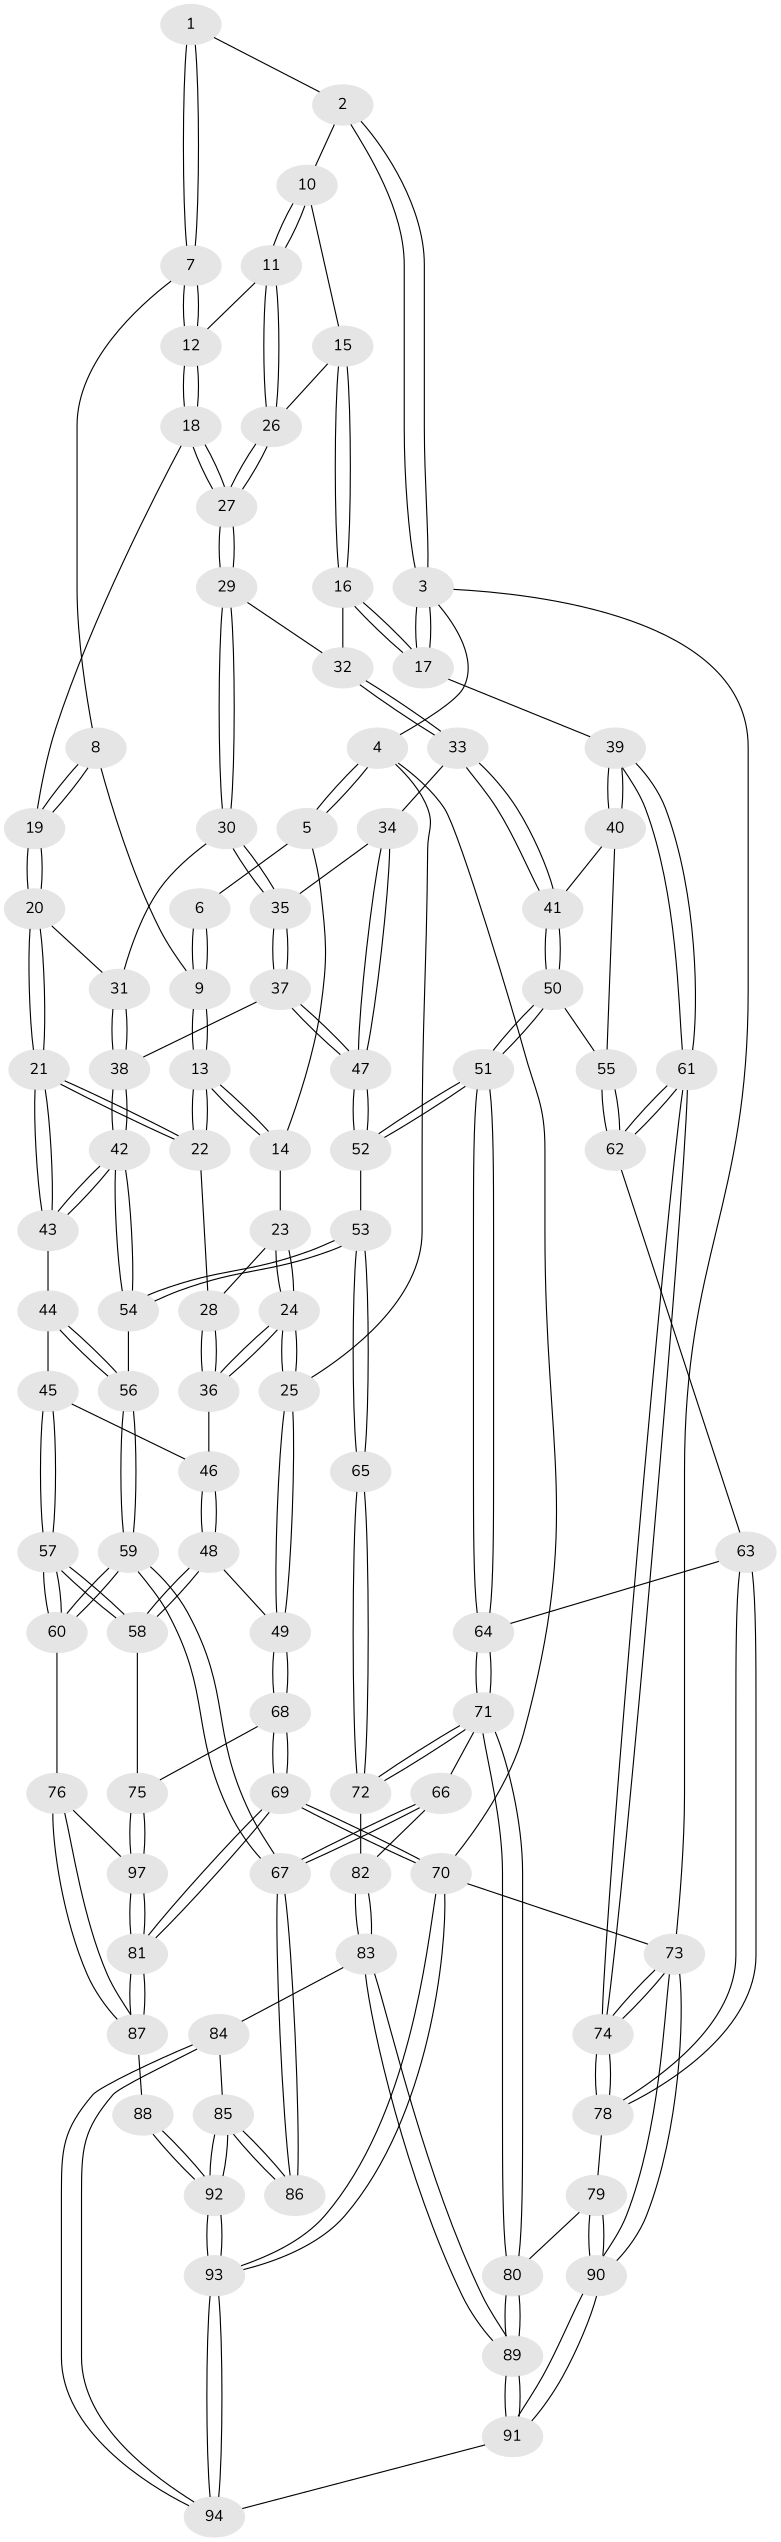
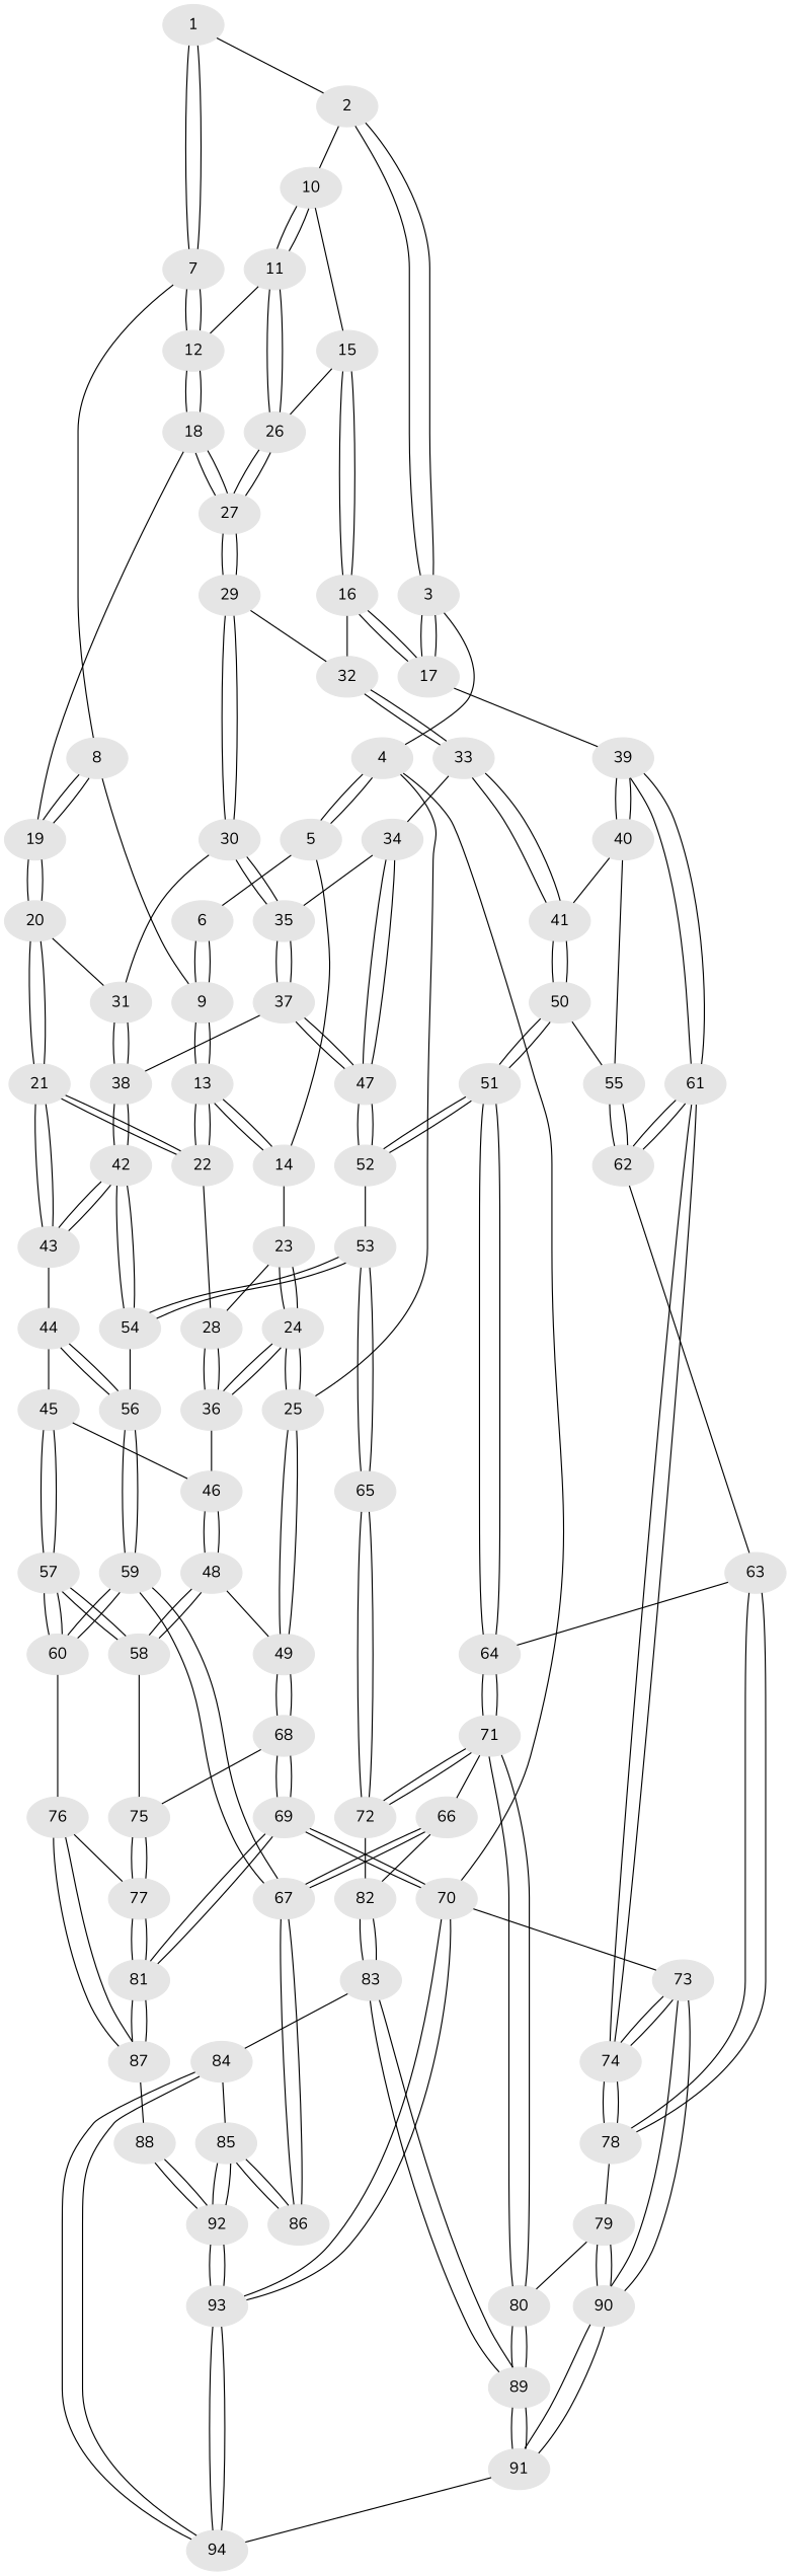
  graph {
    fontname=Nunito
    node [color=gray90 fontname=Nunito style=filled]
    edge [fontname=Nunito]
    1
    2
    7
    3
    10
    8
    12
    4
    17
    73
    11
    15
    5
    25
    70
    39
    74
    90
    6
    14
    49
    93
    9
    23
    13
    19
    18
    20
    22
    26
    16
    27
    28
    24
    32
    33
    40
    61
    29
    21
    31
    43
    38
    44
    36
    46
    68
    30
    35
    37
    42
    34
    41
    47
    50
    52
    48
    54
    55
    62
    51
    56
    45
    57
    59
    58
    60
    53
    75
    69
    64
    71
    65
    72
    63
    67
    76
-   77 [label=97]
+   77
    86
    87
    78
    79
    66
    80
    82
    83
    81
    94
    89
    91
    88
    84
    85
    92
    1 -- 2
    1 -- 7
    1 -- 7
    2 -- 3
    2 -- 3
    2 -- 10
    7 -- 8
    7 -- 12
    7 -- 12
    3 -- 4
    3 -- 17
    3 -- 17
-   3 -- 73
    10 -- 11
    10 -- 11
    10 -- 15
    8 -- 9
    8 -- 19
    8 -- 19
    12 -- 18
    12 -- 18
    4 -- 5
    4 -- 5
    4 -- 25
    4 -- 70
    17 -- 39
    73 -- 74
    73 -- 74
    73 -- 90
    73 -- 90
    11 -- 12
    11 -- 26
    11 -- 26
    15 -- 26
    15 -- 16
    15 -- 16
    5 -- 6
    5 -- 14
    25 -- 49
    25 -- 49
    70 -- 73
    70 -- 93
    70 -- 93
    39 -- 40
    39 -- 40
    39 -- 61
    39 -- 61
    74 -- 78
    74 -- 78
    90 -- 91
    90 -- 91
    6 -- 9
    6 -- 9
    14 -- 23
    49 -- 68
    49 -- 68
    93 -- 94
    93 -- 94
    9 -- 13
    9 -- 13
    23 -- 28
    23 -- 24
    23 -- 24
    13 -- 14
    13 -- 14
    13 -- 22
    13 -- 22
    19 -- 20
    19 -- 20
    18 -- 19
    18 -- 27
    18 -- 27
    20 -- 21
    20 -- 21
    20 -- 31
    22 -- 28
    26 -- 27
    26 -- 27
    16 -- 17
    16 -- 17
    16 -- 32
    27 -- 29
    27 -- 29
    28 -- 36
    28 -- 36
    24 -- 25
    24 -- 25
    24 -- 36
    24 -- 36
    32 -- 33
    32 -- 33
    33 -- 34
    33 -- 41
    33 -- 41
    40 -- 41
    40 -- 55
    61 -- 74
    61 -- 74
    61 -- 62
    61 -- 62
    29 -- 32
    29 -- 30
    29 -- 30
    21 -- 22
    21 -- 22
    21 -- 43
    21 -- 43
    31 -- 38
    31 -- 38
    43 -- 44
    38 -- 42
    38 -- 42
    44 -- 56
    44 -- 56
    44 -- 45
    36 -- 46
    46 -- 48
    46 -- 48
    68 -- 75
    68 -- 69
    68 -- 69
    30 -- 31
    30 -- 35
    30 -- 35
    35 -- 37
    35 -- 37
    37 -- 38
    37 -- 47
    37 -- 47
    42 -- 43
    42 -- 43
    42 -- 54
    42 -- 54
    34 -- 35
    34 -- 47
    34 -- 47
    41 -- 50
    41 -- 50
    47 -- 52
    47 -- 52
    50 -- 55
    50 -- 51
    50 -- 51
    52 -- 53
    48 -- 49
    48 -- 58
    48 -- 58
    54 -- 56
    55 -- 62
    55 -- 62
    62 -- 63
    51 -- 52
    51 -- 52
    51 -- 64
    51 -- 64
    56 -- 59
    56 -- 59
    45 -- 46
    45 -- 57
    45 -- 57
    57 -- 58
    57 -- 58
    57 -- 60
    57 -- 60
    59 -- 60
    59 -- 60
    59 -- 67
    59 -- 67
    58 -- 75
    60 -- 76
    53 -- 54
    53 -- 54
    53 -- 65
    53 -- 65
    75 -- 77
    75 -- 77
    69 -- 70
    69 -- 70
    69 -- 81
    69 -- 81
    64 -- 71
    64 -- 71
    71 -- 72
    71 -- 72
    71 -- 66
    71 -- 80
    71 -- 80
    65 -- 72
    65 -- 72
    72 -- 82
    63 -- 64
    63 -- 78
    63 -- 78
    67 -- 86
    67 -- 86
    76 -- 77
    76 -- 87
    76 -- 87
    77 -- 81
    77 -- 81
    87 -- 88
    78 -- 79
    79 -- 90
    79 -- 90
    79 -- 80
    66 -- 67
    66 -- 67
    66 -- 82
    80 -- 89
    80 -- 89
    82 -- 83
    82 -- 83
    83 -- 89
    83 -- 89
    83 -- 84
    81 -- 87
    81 -- 87
    89 -- 91
    89 -- 91
    91 -- 94
    88 -- 92
    88 -- 92
    84 -- 94
    84 -- 94
    84 -- 85
    85 -- 86
    85 -- 86
    85 -- 92
    85 -- 92
    92 -- 93
    92 -- 93
  }
